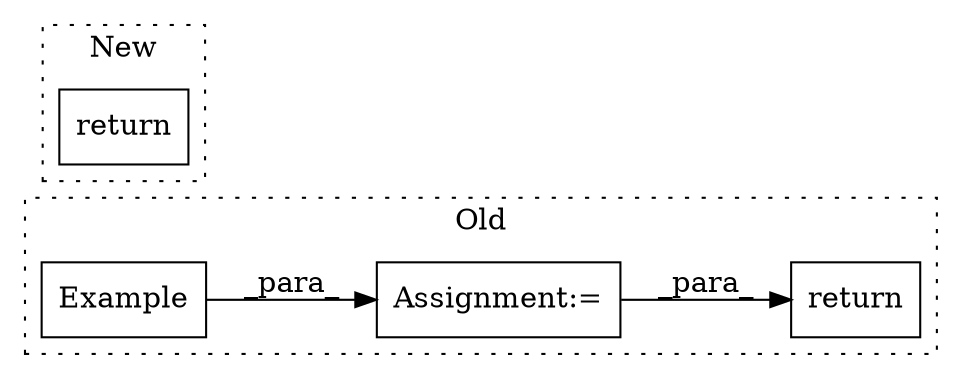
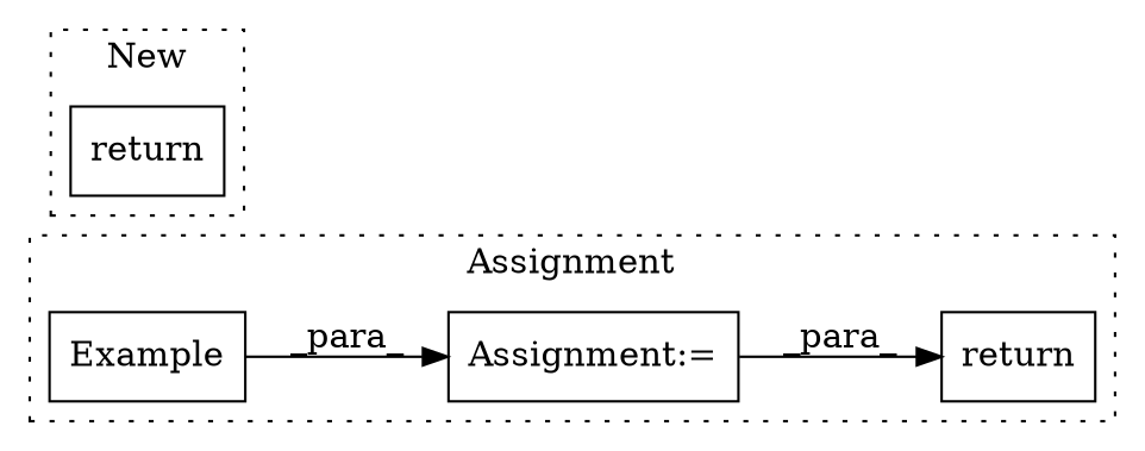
  digraph {
    rankdir=LR
    node [a=41 l=7 shape=box]
    n1 [a=32 l=9 label=Example s=2802]
    n2 [a=7 l=1 label="Assignment:=" s=2784]
    n3 [label=return s=3372]
    n4 [label=return s=1600]
    subgraph cluster_1 {
-     label=Old
+     label=Assignment
      style=dotted
      n1
      n2
      n3
    }
    subgraph cluster_2 {
      label=New
      style=dotted
      n4
    }
    n1 -> n2 [label=_para_]
    n2 -> n3 [label=_para_]
  }
